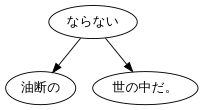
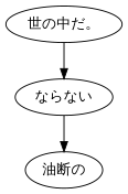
  digraph {
    n1 [label="油断の"]
    n2 [label="ならない"]
    n3 [label="世の中だ。"]
    n2 -> n1
-   n2 -> n3
+   n3 -> n2
  }
